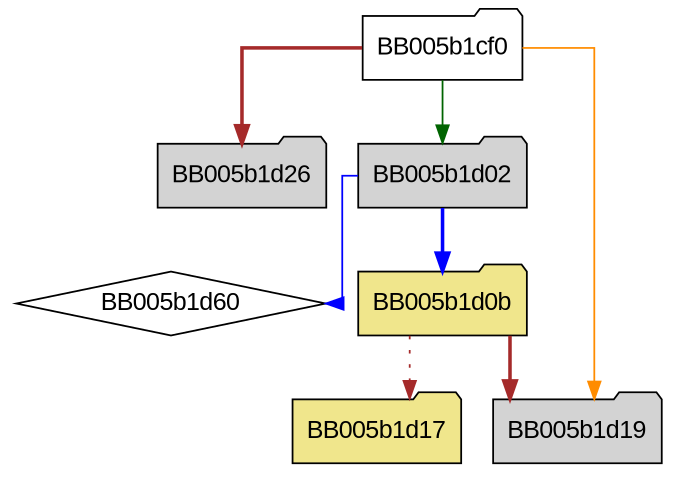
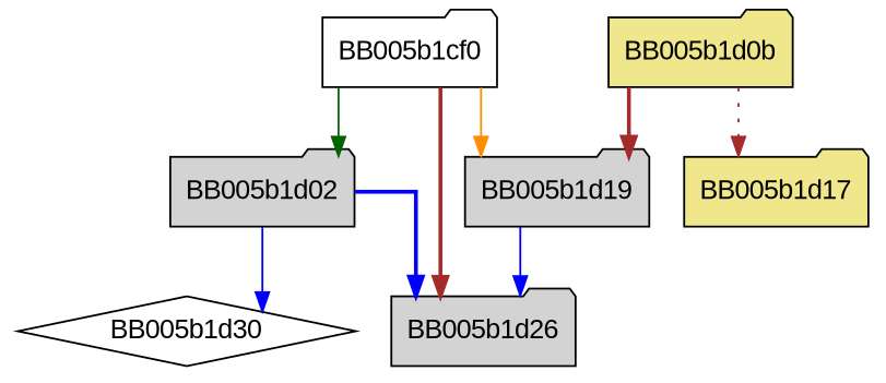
  digraph {
    fontname="Liberation Sans"
    splines=ortho
    node [fillcolor=lightgrey fontname="Liberation Sans" shape=folder style=filled]
    edge [color=brown fontname="Liberation Sans" style=solid]
    BB005b1cf0 [fillcolor=white]
    BB005b1d26
    BB005b1d02
    BB005b1d19
-   BB005b1d30 [fillcolor=white shape=diamond label=BB005b1d60]
+   BB005b1d30 [fillcolor=white shape=diamond]
    BB005b1d0b [fillcolor=khaki]
    BB005b1d17 [fillcolor=khaki]
    BB005b1cf0 -> BB005b1d26 [style=bold]
    BB005b1cf0 -> BB005b1d02 [color=darkgreen]
    BB005b1cf0 -> BB005b1d19 [color=darkorange]
    BB005b1d02 -> BB005b1d30 [color=blue]
-   BB005b1d02 -> BB005b1d0b [color=blue style=bold]
+   BB005b1d02 -> BB005b1d26 [color=blue style=bold]
+   BB005b1d19 -> BB005b1d26 [color=blue]
    BB005b1d0b -> BB005b1d19 [style=bold]
    BB005b1d0b -> BB005b1d17 [style=dotted]
  }
